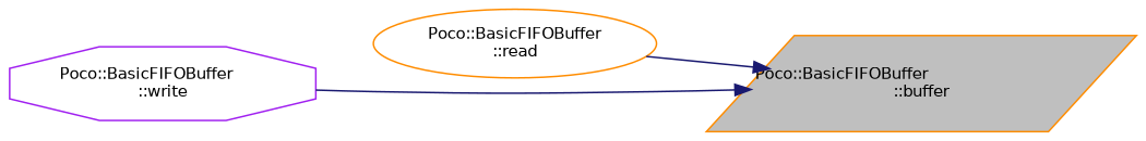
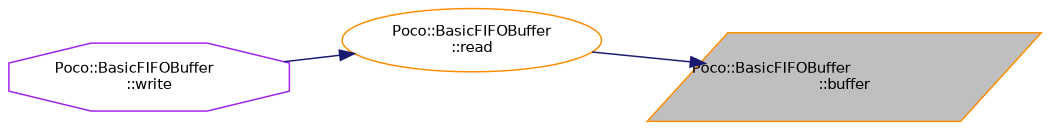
  digraph {
    rankdir=RL
    node [color=darkorange fillcolor=white fontname=Helvetica fontsize=10 style=filled]
    edge [color=midnightblue dir=back fontname=Helvetica fontsize=10 labelfontname=Helvetica labelfontsize=10 style=solid]
    n1 [fillcolor=grey75 fontcolor=black height=0.2 label="Poco::BasicFIFOBuffer\l::buffer" shape=parallelogram width=0.4]
    n2 [height=0.2 label="Poco::BasicFIFOBuffer\l::read" shape=ellipse width=0.4]
    n3 [color=purple height=0.2 label="Poco::BasicFIFOBuffer\l::write" shape=octagon width=0.4]
    n1 -> n2
-   n1 -> n3
+   n2 -> n3
  }
